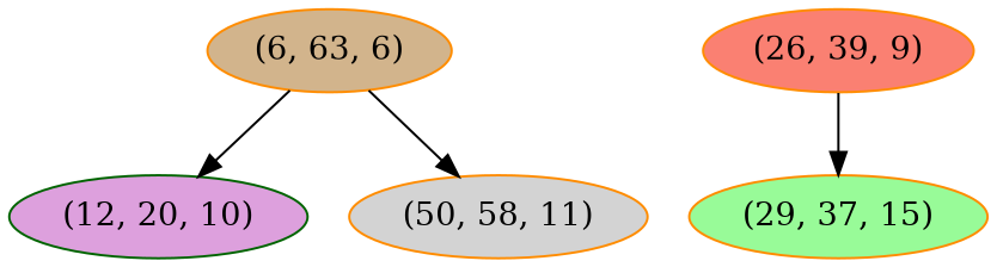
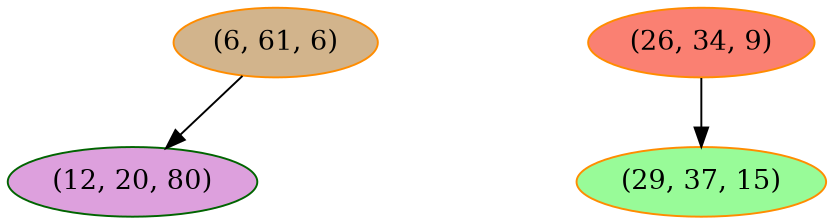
  digraph {
    node [color=darkorange style=filled]
-   "(6, 63, 6)" [fillcolor=tan]
-   "(12, 20, 10)" [color=darkgreen fillcolor=plum]
-   "(50, 58, 11)" [fillcolor=lightgrey]
-   "(26, 39, 9)" [fillcolor=salmon]
+   "(6, 63, 6)" [fillcolor=tan label="(6, 61, 6)"]
+   "(12, 20, 10)" [color=darkgreen fillcolor=plum label="(12, 20, 80)"]
+   "(26, 39, 9)" [fillcolor=salmon label="(26, 34, 9)"]
    n5 [fillcolor=palegreen label="(29, 37, 15)"]
    "(6, 63, 6)" -> "(12, 20, 10)"
-   "(6, 63, 6)" -> "(50, 58, 11)"
    "(26, 39, 9)" -> n5
  }
